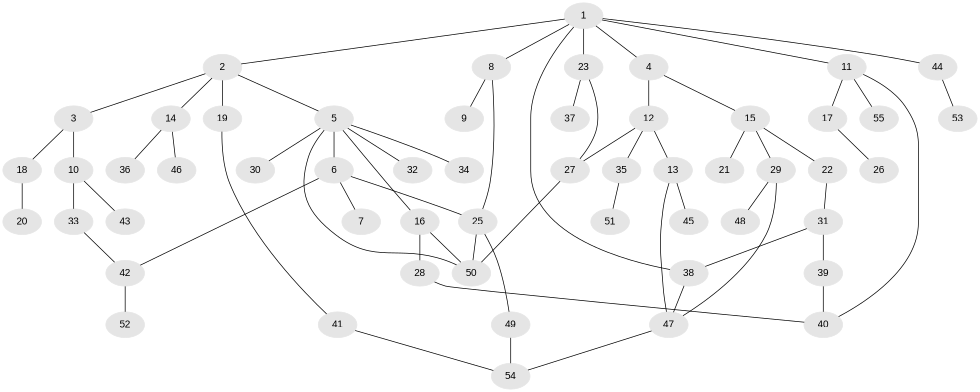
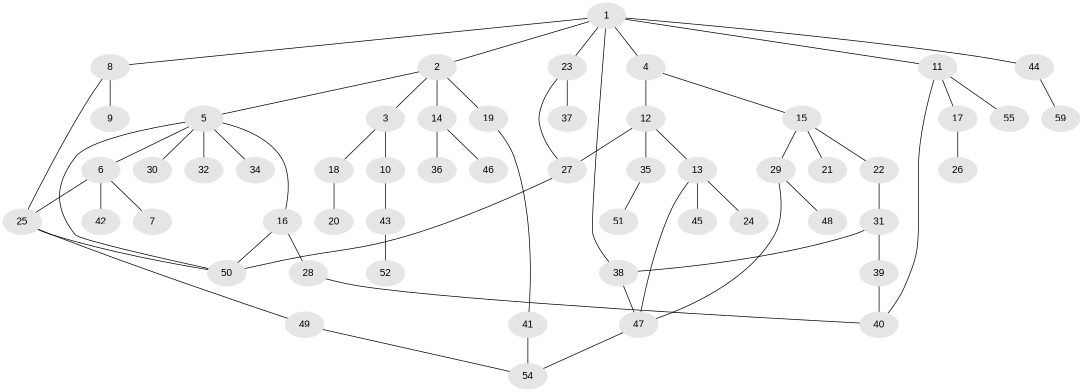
  graph {
    fontname="Liberation Sans"
    node [color=gray90 fontname="Liberation Sans" style=filled]
    edge [fontname="Liberation Sans"]
    1
    2
    4
    8
    11
    23
    38
    44
    3
    5
    14
    19
    12
    15
    25
    9
    17
    40
    55
    27
    37
    47
-   53
+   53 [label=59]
    10
    18
    6
    16
    30
    32
    34
    50
    36
    46
    41
-   33
    43
    20
    13
    35
    21
    22
    29
    7
    42
    28
    49
    52
    26
+   24
    45
    51
    54
    31
    48
    39
    1 -- 2
    1 -- 4
    1 -- 8
    1 -- 11
    1 -- 23
    1 -- 38
    1 -- 44
    2 -- 3
    2 -- 5
    2 -- 14
    2 -- 19
    4 -- 12
    4 -- 15
    8 -- 25
    8 -- 9
    11 -- 17
    11 -- 40
    11 -- 55
    23 -- 27
    23 -- 37
    38 -- 47
    44 -- 53
    3 -- 10
    3 -- 18
    5 -- 6
    5 -- 16
    5 -- 30
    5 -- 32
    5 -- 34
    5 -- 50
    14 -- 36
    14 -- 46
    19 -- 41
    12 -- 27
    12 -- 13
    12 -- 35
    15 -- 21
    15 -- 22
    15 -- 29
    25 -- 50
    25 -- 49
    17 -- 26
    27 -- 50
    47 -- 54
-   10 -- 33
    10 -- 43
    18 -- 20
    6 -- 25
    6 -- 7
    6 -- 42
    16 -- 50
    16 -- 28
    41 -- 54
-   33 -- 42
    13 -- 47
+   13 -- 24
    13 -- 45
    35 -- 51
    22 -- 31
    29 -- 47
    29 -- 48
-   42 -- 52
+   43 -- 52
    28 -- 40
    49 -- 54
    31 -- 38
    31 -- 39
    39 -- 40
  }
